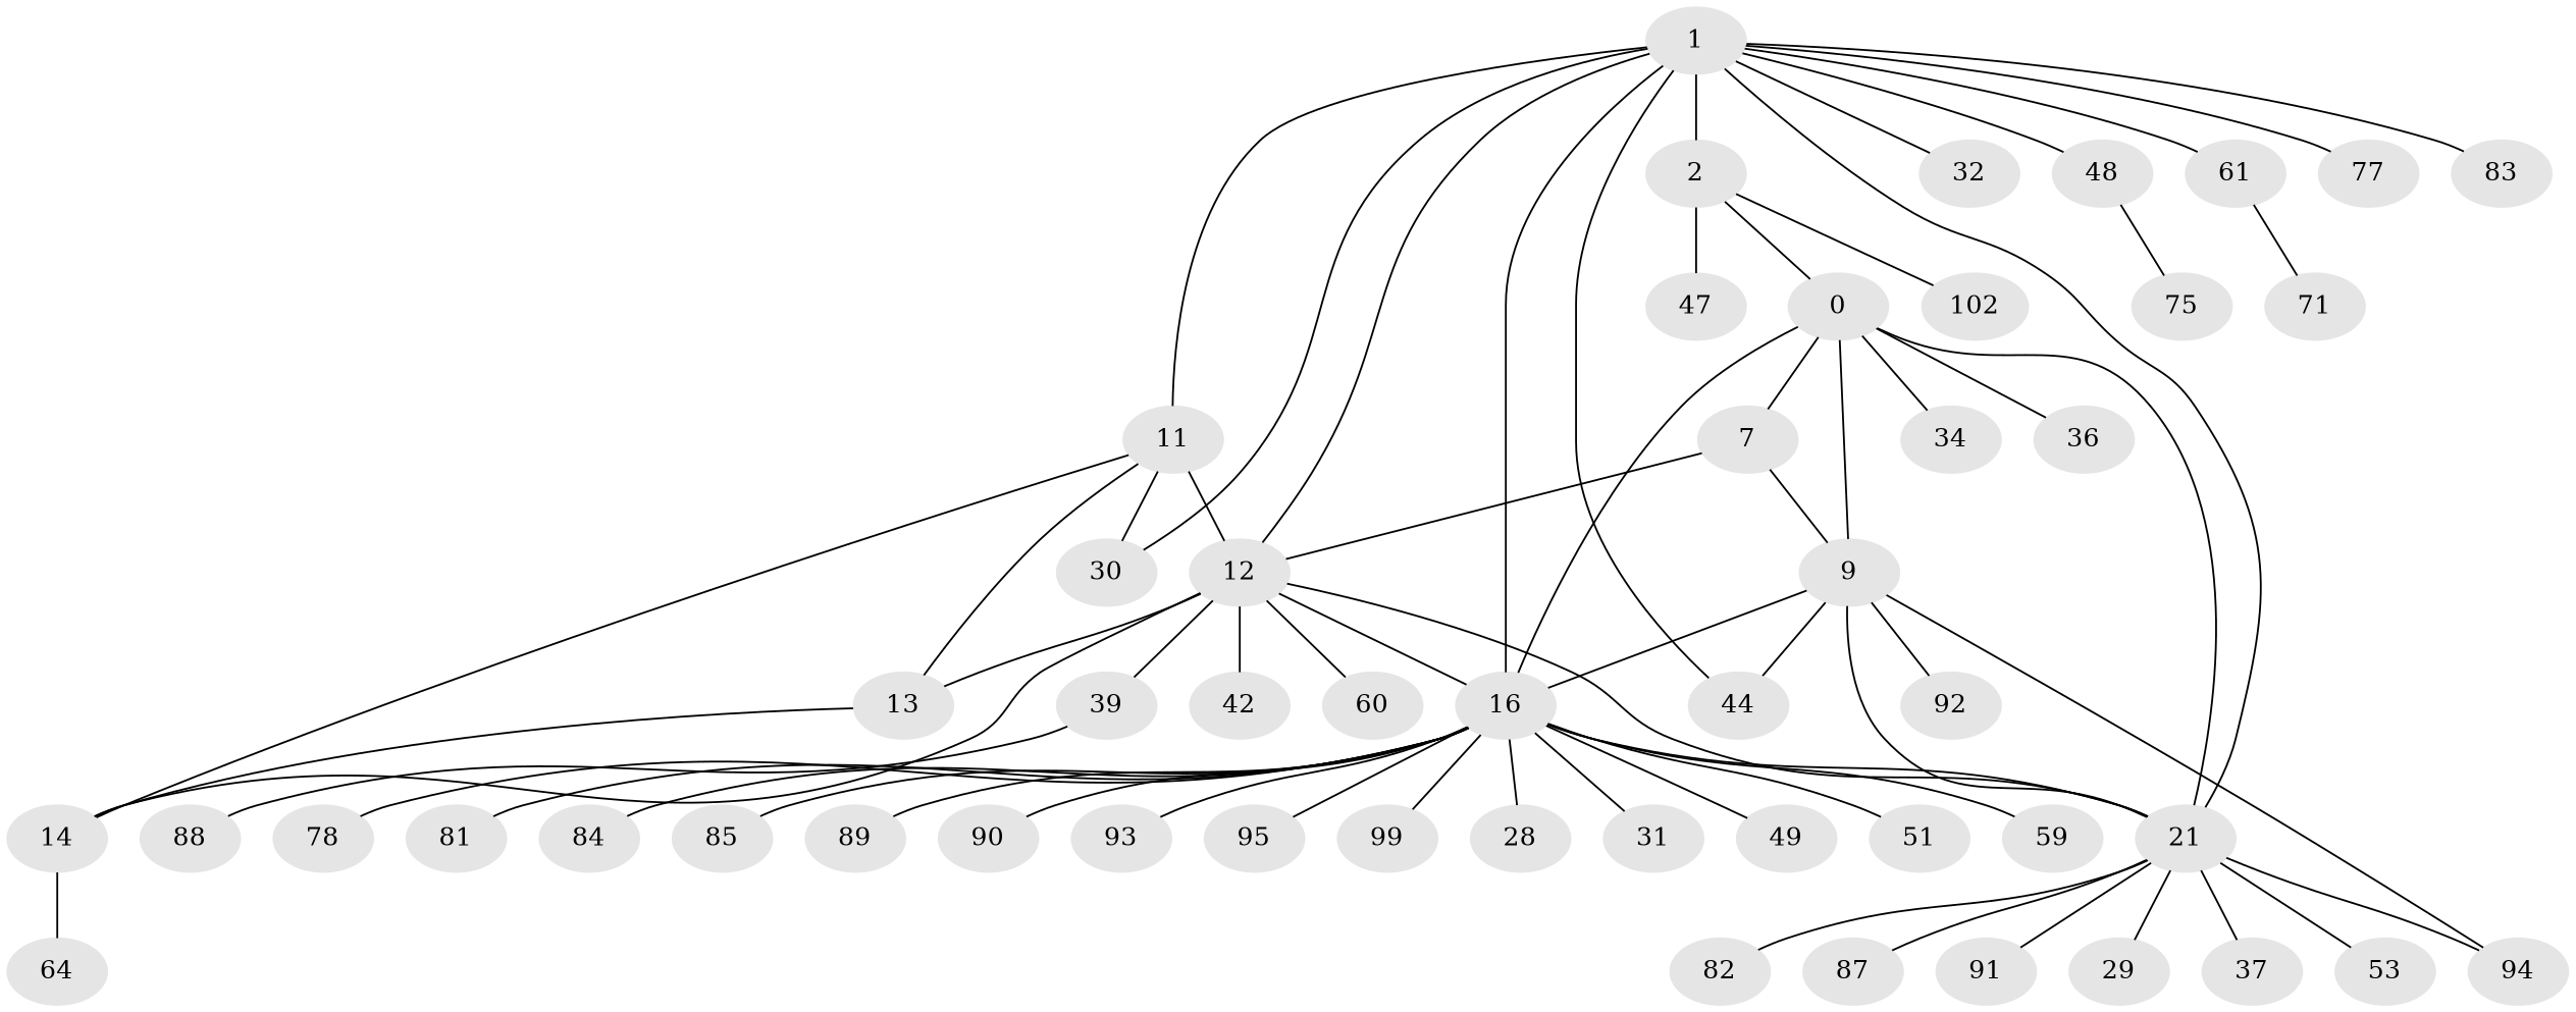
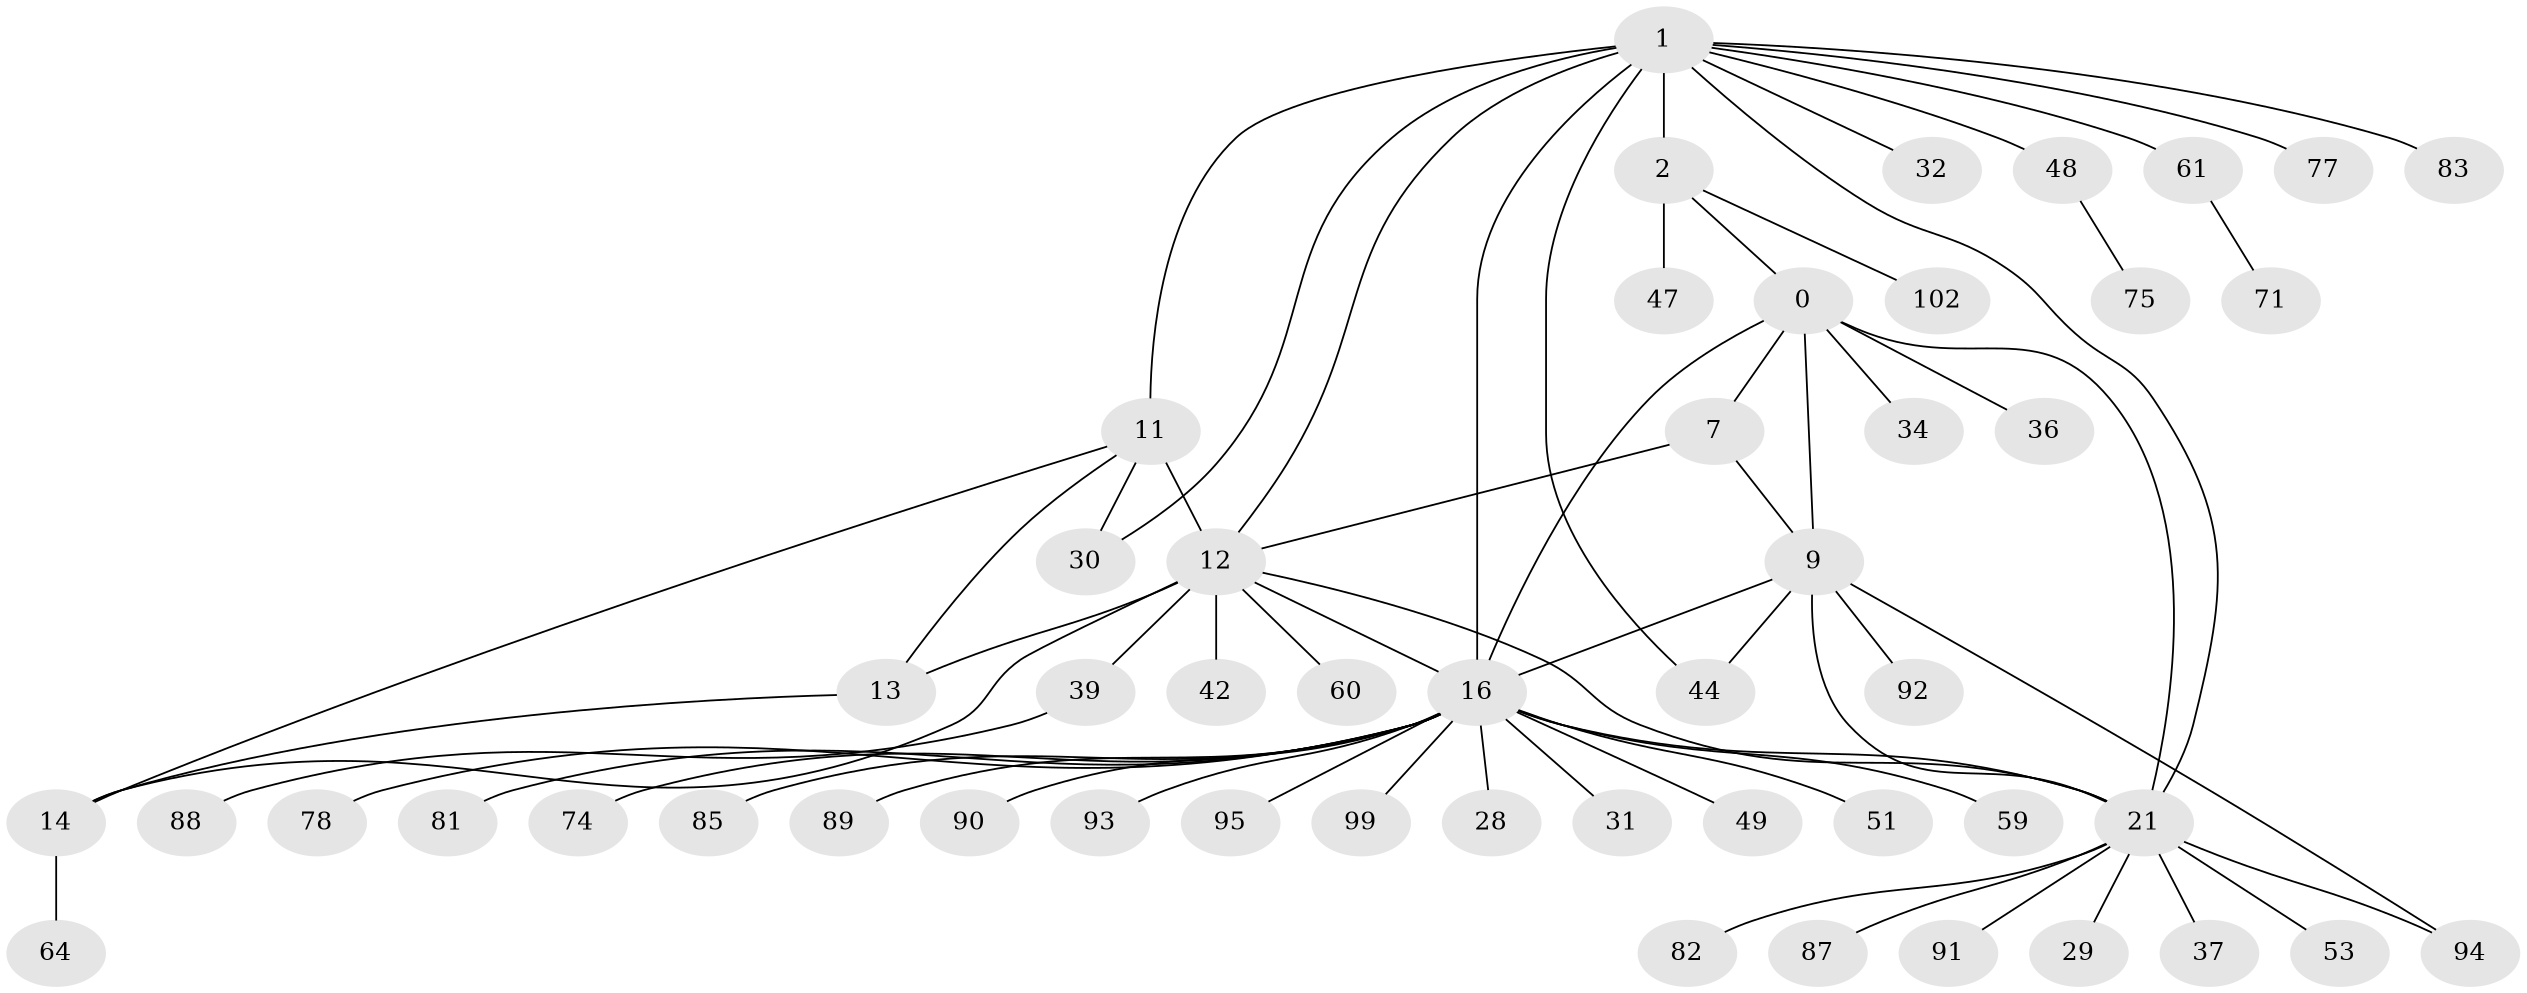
  graph {
    node [color=gray90 style=filled]
    1 [super="+3"]
    2 [super="+5"]
    11 [super="+80"]
    12 [super="+57+15+73+54"]
    16 [super="+19+20+62+17+77"]
    21 [super="+25+23+22"]
    30
    32 [super="+40"]
    44
    48
    61
    n12 [label=77]
    83
    n14 [label=0 super="+70+8"]
    47
    102
    13
    14 [super="+52+100"]
    39 [super="+86"]
    42
    60
    28 [super="+66"]
    31
    49
    51
    59
    78
    81
-   84
+   84 [label=74]
    85
    89
    90
    93 [super="+96"]
    95
    99
    94
    29
    37
    53
    82
    87
    91
    75
    71
    7
    9 [super="+45+10+38+79"]
    34
    36
    92
    64
    88
    1 -- 2 [weight=6]
    1 -- 11
    1 -- 12
    1 -- 16 [weight=4]
    1 -- 21
    1 -- 30
    1 -- 32
    1 -- 44
    1 -- 48
    1 -- 61
    1 -- n12
    1 -- 83
    2 -- n14
    2 -- 47
    2 -- 102
    11 -- 12 [weight=2]
    11 -- 30
    11 -- 13
    11 -- 14
    12 -- 16
    12 -- 21
    12 -- 13 [weight=2]
    12 -- 14 [weight=2]
    12 -- 39
    12 -- 42
    12 -- 60
    16 -- 21 [weight=5]
    16 -- 28
    16 -- 31
    16 -- 49
    16 -- 51
    16 -- 59
    16 -- 78 [weight=2]
    16 -- 81
    16 -- 84
    16 -- 85
    16 -- 89
    16 -- 90
    16 -- 93
    16 -- 95
    16 -- 99
    21 -- 94
    21 -- 29
    21 -- 37
    21 -- 53
    21 -- 82
    21 -- 87
    21 -- 91
    48 -- 75
    61 -- 71
    n14 -- 16
    n14 -- 21
    n14 -- 7 [weight=2]
    n14 -- 9 [weight=4]
    n14 -- 34
    n14 -- 36
    13 -- 14
    14 -- 64
    39 -- 88
    7 -- 12
    7 -- 9 [weight=2]
    9 -- 16 [weight=2]
    9 -- 21
    9 -- 44
    9 -- 94
    9 -- 92
  }
